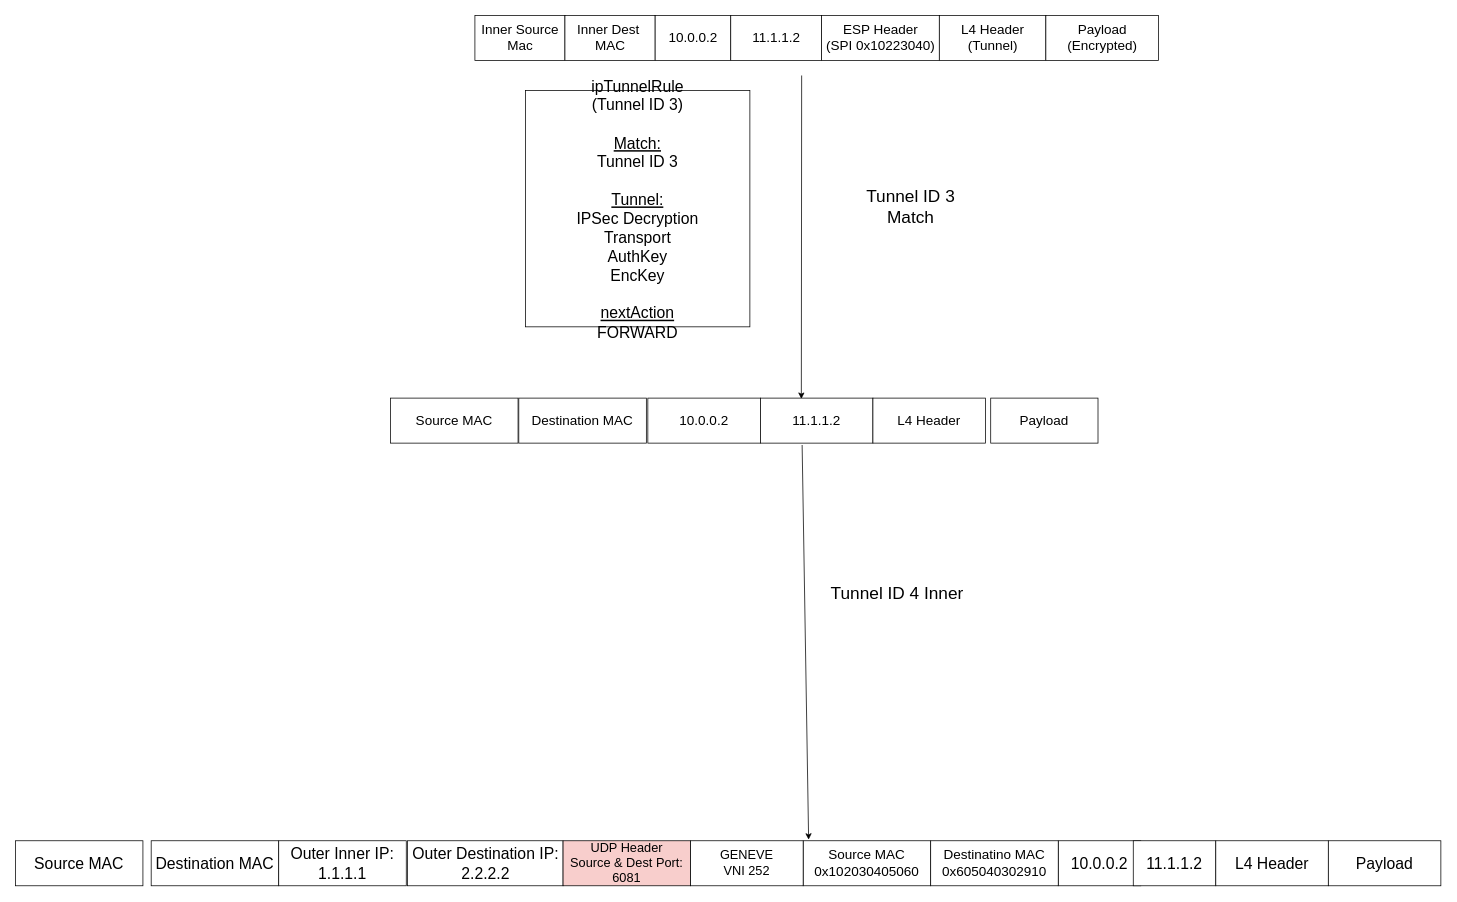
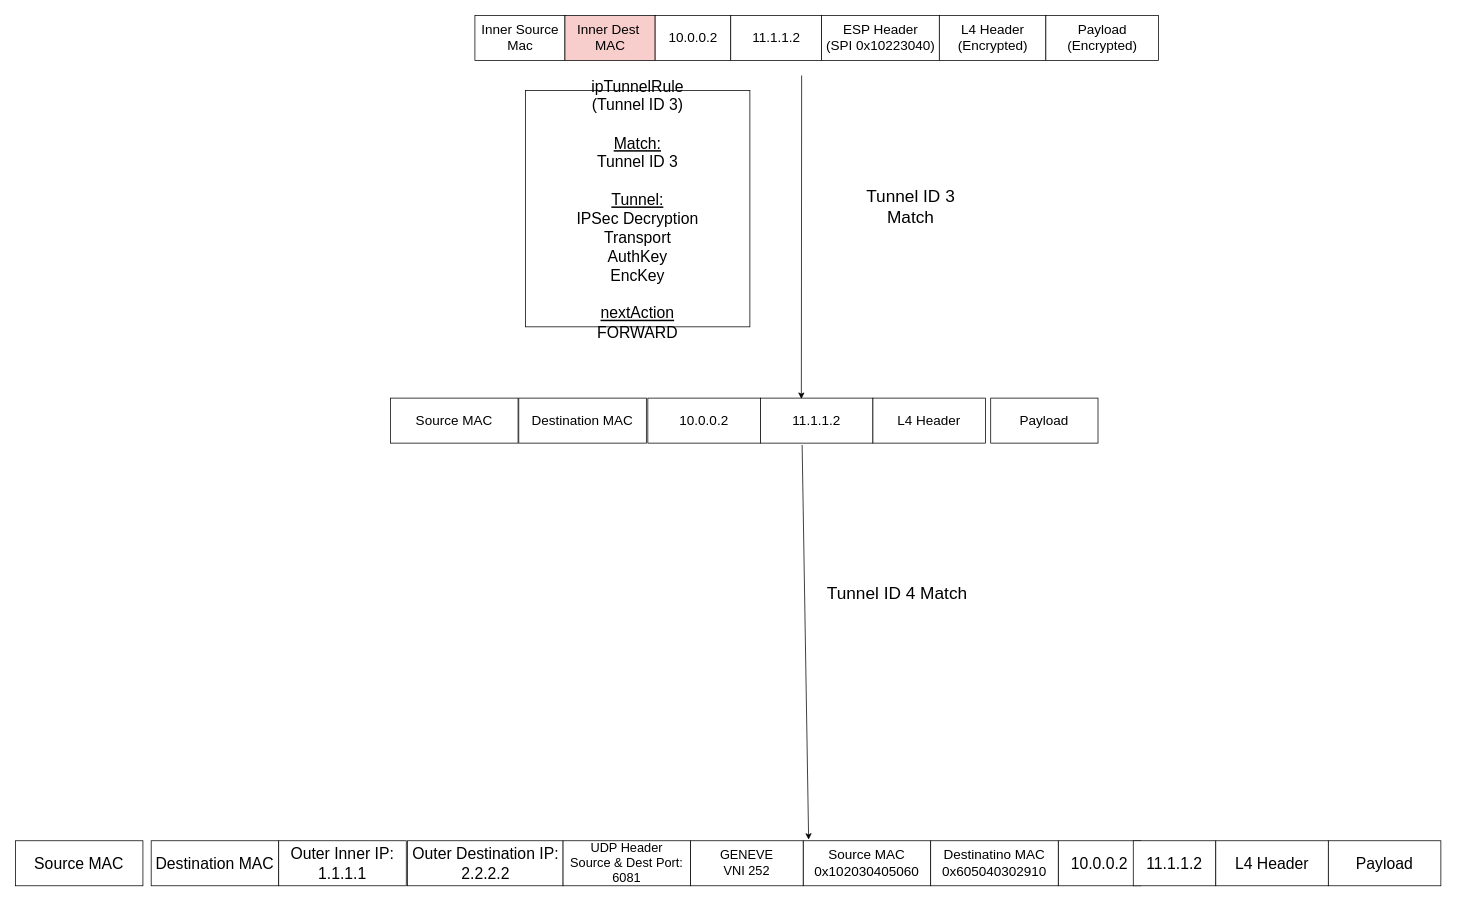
  <mxCell id="0" />
  <mxCell id="1" parent="0" />
  <mxCell id="2" value="10.0.0.2" style="rounded=0;whiteSpace=wrap;html=1;fontSize=21;" parent="1" vertex="1"><mxGeometry x="1410" y="1120" width="110" height="60" as="geometry" /></mxCell>
  <mxCell id="3" value="Source MAC" style="rounded=0;whiteSpace=wrap;html=1;fontSize=21;" parent="1" vertex="1"><mxGeometry x="20" y="1120" width="170" height="60" as="geometry" /></mxCell>
  <mxCell id="4" value="Destination MAC" style="rounded=0;whiteSpace=wrap;html=1;fontSize=21;" parent="1" vertex="1"><mxGeometry x="201" y="1120" width="170" height="60" as="geometry" /></mxCell>
  <mxCell id="5" value="11.1.1.2" style="rounded=0;whiteSpace=wrap;html=1;fontSize=21;" parent="1" vertex="1"><mxGeometry x="1510" y="1120" width="110" height="60" as="geometry" /></mxCell>
  <mxCell id="6" value="L4 Header" style="rounded=0;whiteSpace=wrap;html=1;fontSize=21;" parent="1" vertex="1"><mxGeometry x="1620" y="1120" width="150" height="60" as="geometry" /></mxCell>
  <mxCell id="7" value="" style="endArrow=none;html=1;fontSize=26;entryX=0.371;entryY=1.042;entryDx=0;entryDy=0;entryPerimeter=0;endFill=0;startArrow=classic;startFill=1;exitX=0.043;exitY=-0.024;exitDx=0;exitDy=0;exitPerimeter=0;" parent="1" source="29" target="12" edge="1"><mxGeometry width="50" height="50" relative="1" as="geometry"><mxPoint x="1088" y="1110" as="sourcePoint" /><mxPoint x="820" y="640" as="targetPoint" /></mxGeometry></mxCell>
  <mxCell id="8" value="10.0.0.2" style="rounded=0;whiteSpace=wrap;html=1;fontSize=18;" parent="1" vertex="1"><mxGeometry x="863" y="530" width="150" height="60" as="geometry" /></mxCell>
  <mxCell id="9" value="Source MAC" style="rounded=0;whiteSpace=wrap;html=1;fontSize=18;" parent="1" vertex="1"><mxGeometry x="520" y="530" width="170" height="60" as="geometry" /></mxCell>
  <mxCell id="10" value="Destination MAC" style="rounded=0;whiteSpace=wrap;html=1;fontSize=18;" parent="1" vertex="1"><mxGeometry x="691" y="530" width="170" height="60" as="geometry" /></mxCell>
  <mxCell id="11" style="edgeStyle=none;html=1;exitX=0.364;exitY=0.019;exitDx=0;exitDy=0;exitPerimeter=0;endArrow=none;endFill=0;startArrow=classic;startFill=1;" parent="1" source="12" edge="1"><mxGeometry relative="1" as="geometry"><mxPoint x="1068" y="100" as="targetPoint" /></mxGeometry></mxCell>
  <mxCell id="12" value="11.1.1.2" style="rounded=0;whiteSpace=wrap;html=1;fontSize=18;" parent="1" vertex="1"><mxGeometry x="1013" y="530" width="150" height="60" as="geometry" /></mxCell>
  <mxCell id="13" value="Payload" style="rounded=0;whiteSpace=wrap;html=1;fontSize=21;" parent="1" vertex="1"><mxGeometry x="1770" y="1120" width="150" height="60" as="geometry" /></mxCell>
  <mxCell id="14" value="L4 Header" style="rounded=0;whiteSpace=wrap;html=1;fontSize=18;" parent="1" vertex="1"><mxGeometry x="1163" y="530" width="150" height="60" as="geometry" /></mxCell>
  <mxCell id="15" value="Payload" style="rounded=0;whiteSpace=wrap;html=1;fontSize=18;" parent="1" vertex="1"><mxGeometry x="1320" y="530" width="143" height="60" as="geometry" /></mxCell>
  <mxCell id="16" value="10.0.0.2" style="rounded=0;whiteSpace=wrap;html=1;fontSize=18;" parent="1" vertex="1"><mxGeometry x="872.5" y="20" width="101" height="60" as="geometry" /></mxCell>
  <mxCell id="17" value="11.1.1.2" style="rounded=0;whiteSpace=wrap;html=1;fontSize=18;" parent="1" vertex="1"><mxGeometry x="973.5" y="20" width="121" height="60" as="geometry" /></mxCell>
  <mxCell id="18" value="ESP Header&lt;br style=&quot;font-size: 18px;&quot;&gt;(SPI 0x10223040)" style="rounded=0;whiteSpace=wrap;html=1;fontSize=18;" parent="1" vertex="1"><mxGeometry x="1094.5" y="20" width="157" height="60" as="geometry" /></mxCell>
- <mxCell id="19" value="L4 Header&lt;br style=&quot;font-size: 18px;&quot;&gt;(Tunnel)" style="rounded=0;whiteSpace=wrap;html=1;fontSize=18;" parent="1" vertex="1"><mxGeometry x="1251.5" y="20" width="142" height="60" as="geometry" /></mxCell>
+ <mxCell id="19" value="L4 Header&lt;br style=&quot;font-size: 18px;&quot;&gt;(Encrypted)" style="rounded=0;whiteSpace=wrap;html=1;fontSize=18;" parent="1" vertex="1"><mxGeometry x="1251.5" y="20" width="142" height="60" as="geometry" /></mxCell>
  <mxCell id="20" value="Payload&lt;br style=&quot;font-size: 18px;&quot;&gt;(Encrypted)" style="rounded=0;whiteSpace=wrap;html=1;fontSize=18;" parent="1" vertex="1"><mxGeometry x="1393.5" y="20" width="150" height="60" as="geometry" /></mxCell>
  <mxCell id="21" value="&lt;font style=&quot;font-size: 21px&quot;&gt;ipTunnelRule&lt;br&gt;(Tunnel ID 3)&lt;br&gt;&lt;br&gt;&lt;u&gt;Match:&lt;br&gt;&lt;/u&gt;Tunnel ID 3&lt;br&gt;&lt;br&gt;&lt;u&gt;Tunnel:&lt;/u&gt;&lt;br&gt;IPSec Decryption&lt;br&gt;Transport&lt;br&gt;AuthKey&lt;br&gt;EncKey&lt;br&gt;&lt;br&gt;&lt;u&gt;nextAction&lt;br&gt;&lt;/u&gt;FORWARD&lt;br&gt;&lt;/font&gt;" style="whiteSpace=wrap;html=1;" parent="1" vertex="1"><mxGeometry x="700" y="120" width="299" height="315" as="geometry" /></mxCell>
  <mxCell id="22" value="Inner Source&lt;br style=&quot;font-size: 18px;&quot;&gt;Mac" style="rounded=0;whiteSpace=wrap;html=1;fontSize=18;" parent="1" vertex="1"><mxGeometry x="632.5" y="20" width="120" height="60" as="geometry" /></mxCell>
- <mxCell id="23" value="Inner Dest&amp;nbsp;&lt;br style=&quot;font-size: 18px;&quot;&gt;MAC" style="rounded=0;whiteSpace=wrap;html=1;fontSize=18;" parent="1" vertex="1"><mxGeometry x="752.5" y="20" width="120" height="60" as="geometry" /></mxCell>
+ <mxCell id="23" value="Inner Dest&amp;nbsp;&lt;br style=&quot;font-size: 18px;&quot;&gt;MAC" style="rounded=0;whiteSpace=wrap;html=1;fontSize=18;fillColor=#f8cecc;" parent="1" vertex="1"><mxGeometry x="752.5" y="20" width="120" height="60" as="geometry" /></mxCell>
  <mxCell id="24" value="&lt;font style=&quot;font-size: 23px&quot;&gt;Tunnel ID 3 &lt;br&gt;Match&lt;/font&gt;" style="text;html=1;align=center;verticalAlign=middle;resizable=0;points=[];autosize=1;strokeColor=none;fillColor=none;" parent="1" vertex="1"><mxGeometry x="1148" y="255" width="130" height="40" as="geometry" /></mxCell>
- <mxCell id="25" value="&lt;font style=&quot;font-size: 23px&quot;&gt;Tunnel ID 4 Inner&lt;/font&gt;" style="text;html=1;align=center;verticalAlign=middle;resizable=0;points=[];autosize=1;strokeColor=none;fillColor=none;strokeWidth=5;" parent="1" vertex="1"><mxGeometry x="1094.5" y="780" width="200" height="20" as="geometry" /></mxCell>
+ <mxCell id="25" value="&lt;font style=&quot;font-size: 23px&quot;&gt;Tunnel ID 4 Match&lt;/font&gt;" style="text;html=1;align=center;verticalAlign=middle;resizable=0;points=[];autosize=1;strokeColor=none;fillColor=none;strokeWidth=5;" parent="1" vertex="1"><mxGeometry x="1094.5" y="780" width="200" height="20" as="geometry" /></mxCell>
  <mxCell id="26" value="Outer Inner IP:&lt;br&gt;1.1.1.1" style="rounded=0;whiteSpace=wrap;html=1;fontSize=21;" parent="1" vertex="1"><mxGeometry x="371" y="1120" width="170" height="60" as="geometry" /></mxCell>
  <mxCell id="27" value="Outer Destination IP:&lt;br&gt;2.2.2.2" style="rounded=0;whiteSpace=wrap;html=1;fontSize=21;" parent="1" vertex="1"><mxGeometry x="542.5" y="1120" width="207.5" height="60" as="geometry" /></mxCell>
- <mxCell id="28" value="UDP Header&lt;br style=&quot;font-size: 17px;&quot;&gt;Source &amp;amp; Dest Port:&lt;br style=&quot;font-size: 17px;&quot;&gt;6081" style="rounded=0;whiteSpace=wrap;html=1;fontSize=17;fillColor=#f8cecc;" parent="1" vertex="1"><mxGeometry x="750" y="1120" width="170" height="60" as="geometry" /></mxCell>
+ <mxCell id="28" value="UDP Header&lt;br style=&quot;font-size: 17px;&quot;&gt;Source &amp;amp; Dest Port:&lt;br style=&quot;font-size: 17px;&quot;&gt;6081" style="rounded=0;whiteSpace=wrap;html=1;fontSize=17;" parent="1" vertex="1"><mxGeometry x="750" y="1120" width="170" height="60" as="geometry" /></mxCell>
  <mxCell id="29" value="Source MAC&lt;br&gt;0x102030405060" style="rounded=0;whiteSpace=wrap;html=1;fontSize=18;" parent="1" vertex="1"><mxGeometry x="1070" y="1120" width="170" height="60" as="geometry" /></mxCell>
  <mxCell id="30" value="GENEVE&lt;br&gt;VNI 252" style="rounded=0;whiteSpace=wrap;html=1;fontSize=17;" parent="1" vertex="1"><mxGeometry x="920" y="1120" width="150" height="60" as="geometry" /></mxCell>
  <mxCell id="31" value="Destinatino MAC&lt;br&gt;0x605040302910" style="rounded=0;whiteSpace=wrap;html=1;fontSize=18;" parent="1" vertex="1"><mxGeometry x="1240" y="1120" width="170" height="60" as="geometry" /></mxCell>
